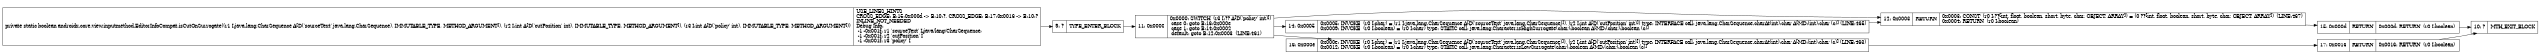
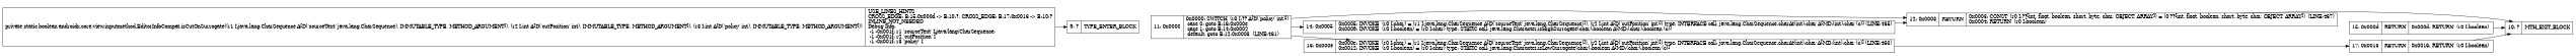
  digraph {
    rankdir=LR
    node [shape=record]
    n1 [label="{9\:\ ?|TYPE_ENTER_BLOCK\l}"]
    n2 [label="{11\:\ 0x0000|0x0000: SWITCH  (r3 I:?? A[D('policy' int)])\l case 0: goto B:16:0x000e\l case 1: goto B:14:0x0002\l default: goto B:12:0x0003  (LINE:461)\l}"]
    n3 [label="{12\:\ 0x0003|RETURN\l|0x0003: CONST  (r0 I:??[int, float, boolean, short, byte, char, OBJECT, ARRAY]) = (0 ??[int, float, boolean, short, byte, char, OBJECT, ARRAY])  (LINE:467)\l0x0004: RETURN  (r0 I:boolean) \l}"]
    n4 [label="{14\:\ 0x0005|0x0005: INVOKE  (r0 I:char) = (r1 I:java.lang.CharSequence A[D('sourceText' java.lang.CharSequence)]), (r2 I:int A[D('cutPosition' int)]) type: INTERFACE call: java.lang.CharSequence.charAt(int):char A[MD:(int):char (c)] (LINE:465)\l0x0009: INVOKE  (r0 I:boolean) = (r0 I:char) type: STATIC call: java.lang.Character.isHighSurrogate(char):boolean A[MD:(char):boolean (c)]\l}"]
    n5 [label="{16\:\ 0x000e|0x000e: INVOKE  (r0 I:char) = (r1 I:java.lang.CharSequence A[D('sourceText' java.lang.CharSequence)]), (r2 I:int A[D('cutPosition' int)]) type: INTERFACE call: java.lang.CharSequence.charAt(int):char A[MD:(int):char (c)] (LINE:463)\l0x0012: INVOKE  (r0 I:boolean) = (r0 I:char) type: STATIC call: java.lang.Character.isLowSurrogate(char):boolean A[MD:(char):boolean (c)]\l}"]
    n6 [label="{10\:\ ?|MTH_EXIT_BLOCK\l}"]
    n7 [label="{17\:\ 0x0016|RETURN\l|0x0016: RETURN  (r0 I:boolean) \l}"]
    n8 [label="{15\:\ 0x000d|RETURN\l|0x000d: RETURN  (r0 I:boolean) \l}"]
    n9 [label="{private static boolean androidx.core.view.inputmethod.EditorInfoCompat.isCutOnSurrogate((r1 I:java.lang.CharSequence A[D('sourceText' java.lang.CharSequence), IMMUTABLE_TYPE, METHOD_ARGUMENT]), (r2 I:int A[D('cutPosition' int), IMMUTABLE_TYPE, METHOD_ARGUMENT]), (r3 I:int A[D('policy' int), IMMUTABLE_TYPE, METHOD_ARGUMENT]))  | USE_LINES_HINTS\lCROSS_EDGE: B:15:0x000d \-\> B:10:?, CROSS_EDGE: B:17:0x0016 \-\> B:10:?\lINLINE_NOT_NEEDED\lDebug Info:\l  \-1 \-0x001f: r1 'sourceText' Ljava\/lang\/CharSequence;\l  \-1 \-0x001f: r2 'cutPosition' I\l  \-1 \-0x001f: r3 'policy' I\l}"]
-   n1 -> n2
    n2 -> n3
    n2 -> n4
    n2 -> n5
-   n3 -> n8
+   n3 -> n6
    n4 -> n3
    n5 -> n7
    n7 -> n6
    n8 -> n6
    n9 -> n1
  }
